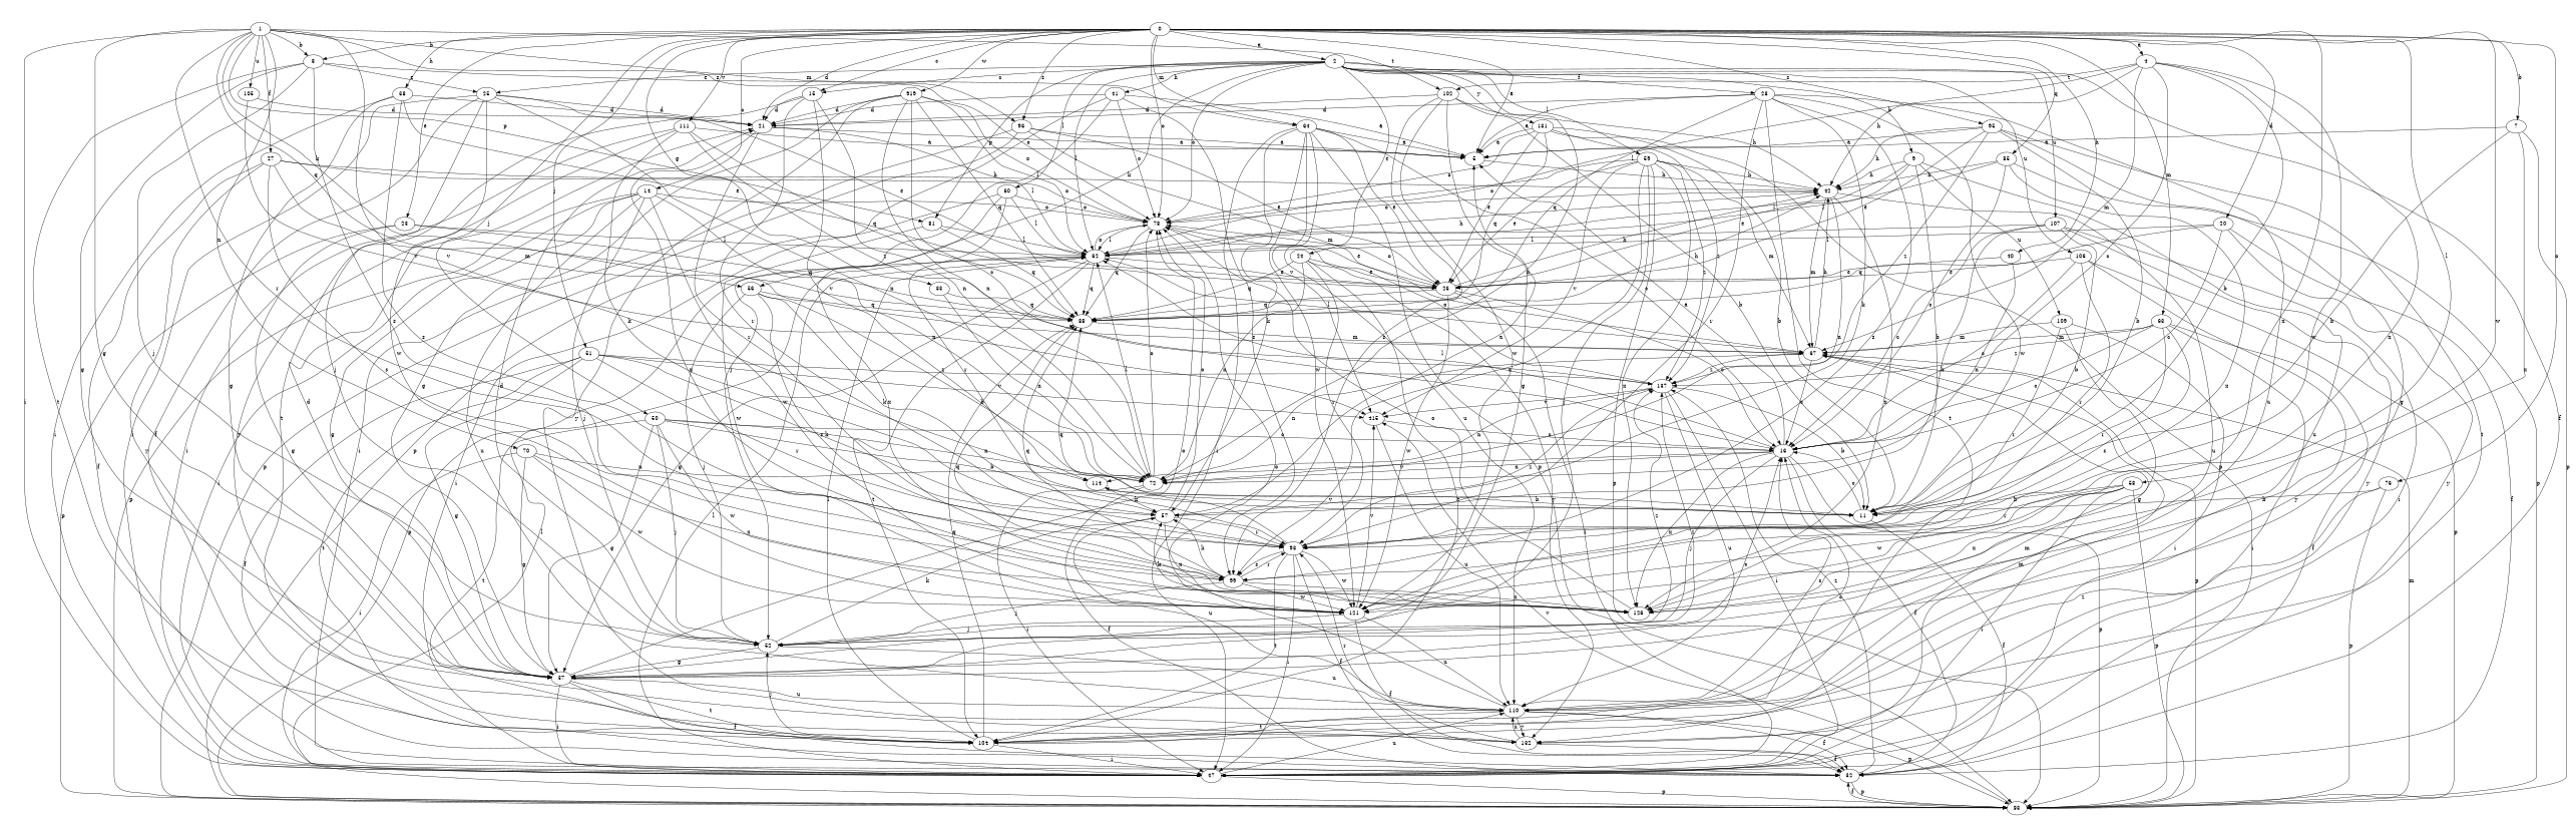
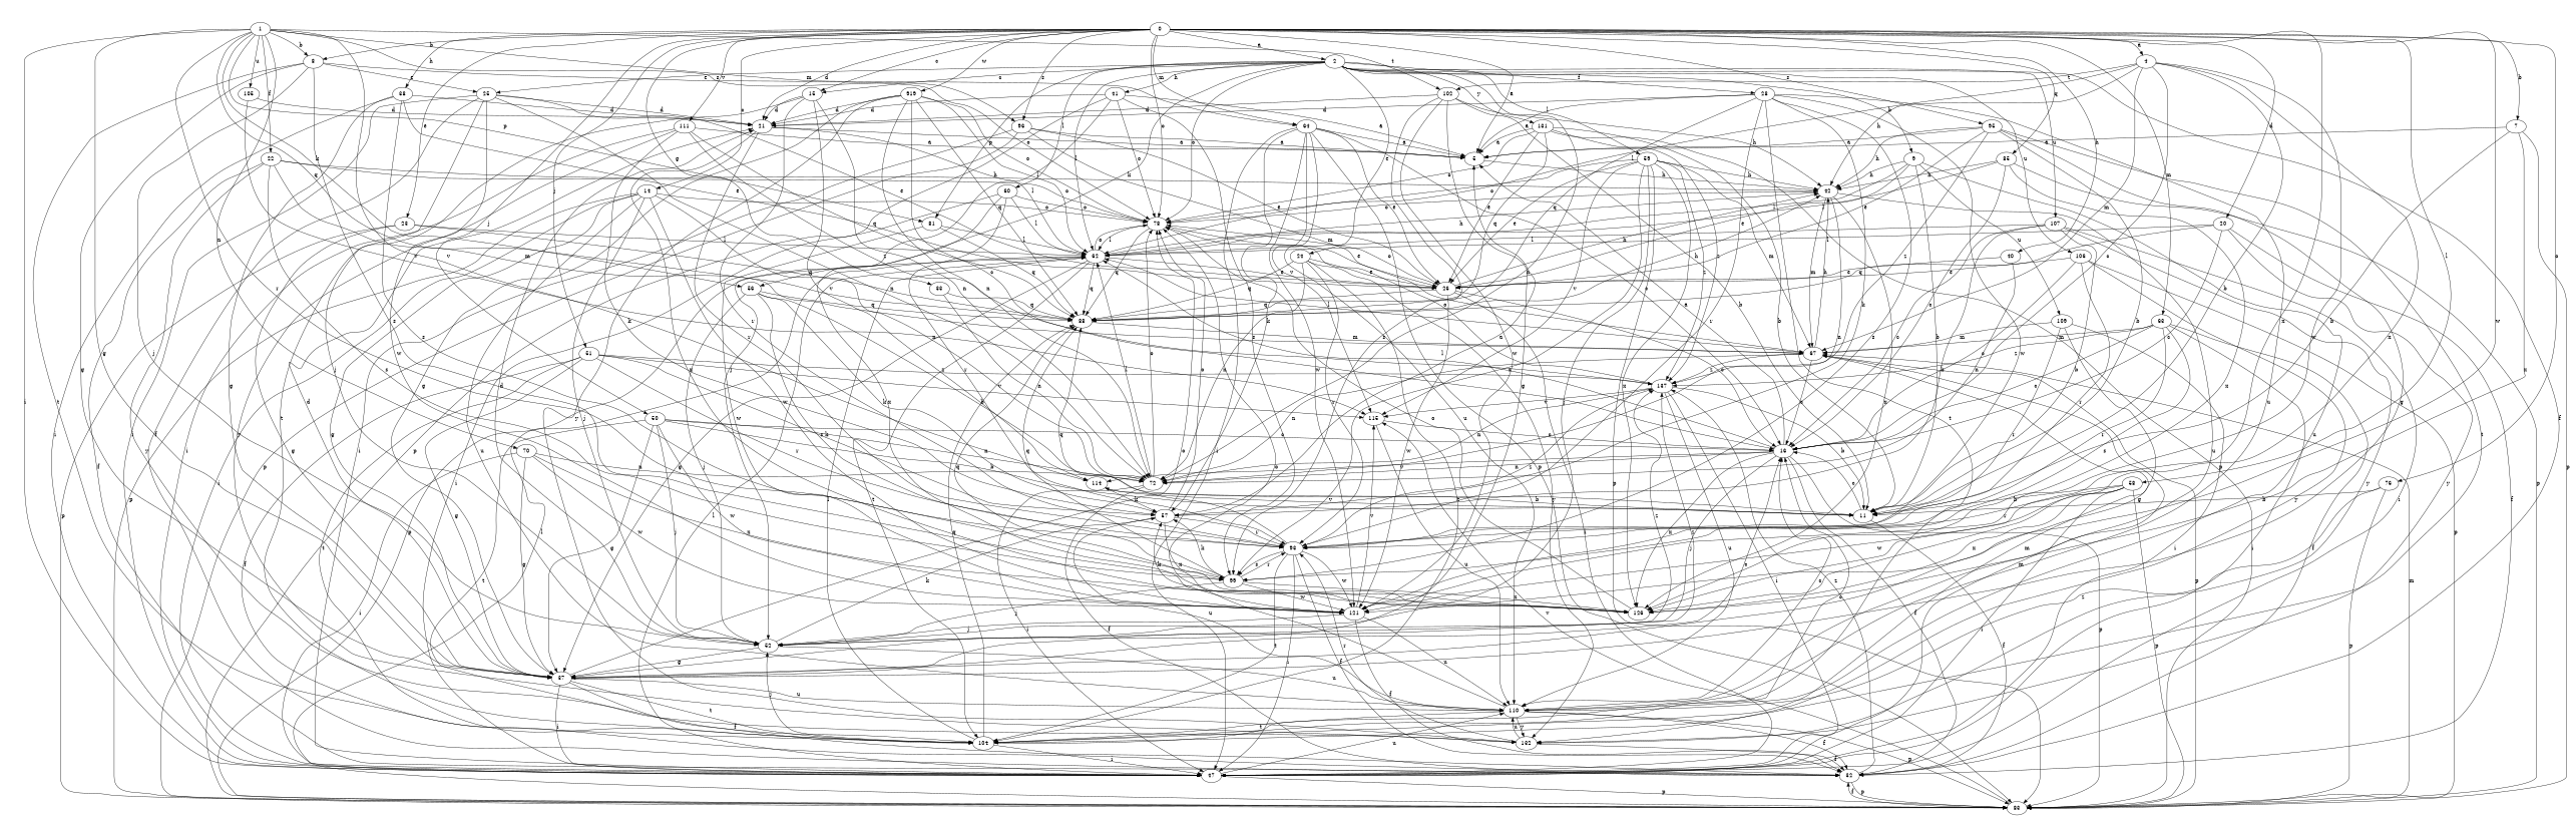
  strict digraph {
    0
    2
    4
    5
    7
    8
    14
    15
    20
    21
    23
    33
    38
    40
    50
    51
    58
    63
    64
    76
    78
    85
    95
    96
    111
    n26 [label=919]
    121
    126
    56
    81
    9
    24
    25
    28
    32
    41
    59
    60
    62
    72
    106
    107
    131
    102
    11
    16
    42
    67
    83
    37
    52
    99
    104
    47
    110
    93
    114
    88
    132
    26
    57
    137
-   115 [label=415]
+   115
    1
-   27
+   27 [label=22]
    70
    105
    109
    0 -> 2 [label=a]
    0 -> 4 [label=a]
    0 -> 5 [label=a]
    0 -> 7 [label=b]
    0 -> 8 [label=b]
    0 -> 14 [label=c]
    0 -> 15 [label=c]
    0 -> 20 [label=d]
    0 -> 21 [label=d]
    0 -> 23 [label=e]
    0 -> 33 [label=g]
    0 -> 38 [label=h]
    0 -> 40 [label=h]
    0 -> 50 [label=j]
    0 -> 51 [label=j]
    0 -> 58 [label=l]
    0 -> 63 [label=m]
    0 -> 64 [label=m]
    0 -> 76 [label=o]
    0 -> 78 [label=o]
    0 -> 85 [label=q]
    0 -> 95 [label=s]
    0 -> 96 [label=s]
    0 -> 111 [label=v]
    0 -> n26 [label=w]
    0 -> 121 [label=w]
    0 -> 126 [label=x]
    2 -> 15 [label=c]
    2 -> 78 [label=o]
    2 -> 56 [label=k]
    2 -> 81 [label=p]
    2 -> 9 [label=b]
    2 -> 24 [label=e]
    2 -> 25 [label=e]
    2 -> 28 [label=f]
    2 -> 32 [label=f]
    2 -> 41 [label=h]
    2 -> 59 [label=l]
    2 -> 60 [label=l]
    2 -> 62 [label=l]
    2 -> 72 [label=n]
    2 -> 106 [label=u]
    2 -> 107 [label=u]
    2 -> 131 [label=y]
    4 -> 121 [label=w]
    4 -> 126 [label=x]
    4 -> 62 [label=l]
    4 -> 102 [label=t]
    4 -> 11 [label=b]
    4 -> 16 [label=c]
    4 -> 42 [label=h]
    4 -> 67 [label=m]
    5 -> 42 [label=h]
    7 -> 5 [label=a]
    7 -> 126 [label=x]
    7 -> 11 [label=b]
    7 -> 83 [label=p]
    8 -> 78 [label=o]
    8 -> 25 [label=e]
    8 -> 37 [label=g]
    8 -> 52 [label=j]
    8 -> 99 [label=s]
    8 -> 104 [label=t]
    14 -> 78 [label=o]
    14 -> 121 [label=w]
    14 -> 72 [label=n]
    14 -> 83 [label=p]
    14 -> 37 [label=g]
    14 -> 52 [label=j]
    14 -> 47 [label=i]
    14 -> 110 [label=u]
    15 -> 21 [label=d]
    15 -> 72 [label=n]
    15 -> 104 [label=t]
    15 -> 93 [label=r]
    15 -> 114 [label=v]
    20 -> 32 [label=f]
    20 -> 62 [label=l]
    20 -> 16 [label=c]
    20 -> 88 [label=q]
    20 -> 132 [label=y]
    21 -> 5 [label=a]
    21 -> 126 [label=x]
    21 -> 62 [label=l]
    21 -> 93 [label=r]
    23 -> 62 [label=l]
    23 -> 83 [label=p]
    23 -> 37 [label=g]
    23 -> 88 [label=q]
    33 -> 72 [label=n]
    33 -> 88 [label=q]
    38 -> 21 [label=d]
    38 -> 37 [label=g]
    38 -> 99 [label=s]
    38 -> 47 [label=i]
    38 -> 26 [label=e]
    40 -> 72 [label=n]
    40 -> 26 [label=e]
    50 -> 121 [label=w]
    50 -> 72 [label=n]
    50 -> 11 [label=b]
    50 -> 16 [label=c]
    50 -> 37 [label=g]
    50 -> 52 [label=j]
    50 -> 104 [label=t]
    51 -> 32 [label=f]
    51 -> 37 [label=g]
    51 -> 104 [label=t]
    51 -> 93 [label=r]
    51 -> 57 [label=k]
    51 -> 137 [label=z]
    51 -> 115 [label=v]
    58 -> 121 [label=w]
    58 -> 126 [label=x]
    58 -> 11 [label=b]
    58 -> 83 [label=p]
    58 -> 47 [label=i]
    58 -> 93 [label=r]
    63 -> 32 [label=f]
    63 -> 16 [label=c]
    63 -> 67 [label=m]
    63 -> 99 [label=s]
    63 -> 47 [label=i]
    63 -> 93 [label=r]
    63 -> 137 [label=z]
    64 -> 5 [label=a]
    64 -> 121 [label=w]
    64 -> 16 [label=c]
    64 -> 83 [label=p]
    64 -> 47 [label=i]
    64 -> 110 [label=u]
    64 -> 26 [label=e]
    64 -> 57 [label=k]
    64 -> 115 [label=v]
    76 -> 11 [label=b]
    76 -> 83 [label=p]
    76 -> 110 [label=z]
    78 -> 62 [label=l]
    78 -> 88 [label=q]
    78 -> 26 [label=e]
    85 -> 126 [label=x]
    85 -> 62 [label=l]
    85 -> 16 [label=c]
    85 -> 42 [label=h]
    85 -> 83 [label=p]
    95 -> 5 [label=a]
    95 -> 11 [label=b]
    95 -> 42 [label=h]
    95 -> 37 [label=g]
    95 -> 104 [label=t]
    95 -> 26 [label=e]
    95 -> 137 [label=z]
    96 -> 5 [label=a]
    96 -> 67 [label=m]
    96 -> 83 [label=p]
    96 -> 47 [label=i]
    96 -> 26 [label=e]
    111 -> 5 [label=a]
    111 -> 47 [label=i]
    111 -> 88 [label=q]
    111 -> 132 [label=y]
    111 -> 57 [label=k]
    111 -> 137 [label=z]
    n26 -> 21 [label=d]
    n26 -> 78 [label=o]
    n26 -> 62 [label=l]
    n26 -> 72 [label=n]
    n26 -> 16 [label=c]
    n26 -> 37 [label=g]
    n26 -> 88 [label=q]
    n26 -> 132 [label=y]
    121 -> 32 [label=f]
    121 -> 52 [label=j]
    121 -> 110 [label=u]
    121 -> 57 [label=k]
    121 -> 115 [label=v]
    126 -> 78 [label=o]
    126 -> 88 [label=q]
    56 -> 11 [label=b]
    56 -> 52 [label=j]
    56 -> 99 [label=s]
    56 -> 88 [label=q]
    56 -> 57 [label=k]
    81 -> 121 [label=w]
    81 -> 62 [label=l]
    81 -> 88 [label=q]
    9 -> 62 [label=l]
    9 -> 11 [label=b]
    9 -> 42 [label=h]
    9 -> 110 [label=u]
    9 -> 26 [label=e]
    9 -> 109 [label=u]
    24 -> 72 [label=n]
    24 -> 104 [label=t]
    24 -> 93 [label=r]
    24 -> 88 [label=q]
    24 -> 132 [label=y]
    24 -> 26 [label=e]
    25 -> 21 [label=d]
    25 -> 121 [label=w]
    25 -> 32 [label=f]
    25 -> 72 [label=n]
    25 -> 52 [label=j]
    25 -> 47 [label=i]
    25 -> 26 [label=e]
    28 -> 5 [label=a]
    28 -> 21 [label=d]
    28 -> 121 [label=w]
    28 -> 99 [label=s]
    28 -> 104 [label=t]
    28 -> 110 [label=u]
    28 -> 93 [label=r]
    28 -> 88 [label=q]
    28 -> 57 [label=k]
    32 -> 83 [label=p]
    32 -> 137 [label=z]
    41 -> 5 [label=a]
    41 -> 21 [label=d]
    41 -> 78 [label=o]
    41 -> 83 [label=p]
    41 -> 52 [label=j]
    41 -> 99 [label=s]
    59 -> 78 [label=o]
    59 -> 126 [label=x]
    59 -> 42 [label=h]
    59 -> 67 [label=m]
    59 -> 83 [label=p]
    59 -> 52 [label=j]
    59 -> 99 [label=s]
    59 -> 26 [label=e]
    59 -> 137 [label=z]
    59 -> 115 [label=v]
    60 -> 78 [label=o]
    60 -> 126 [label=x]
    60 -> 62 [label=l]
    60 -> 47 [label=i]
    60 -> 93 [label=r]
    62 -> 78 [label=o]
    62 -> 42 [label=h]
    62 -> 83 [label=p]
    62 -> 37 [label=g]
    62 -> 104 [label=t]
    62 -> 88 [label=q]
    62 -> 26 [label=e]
    72 -> 78 [label=o]
    72 -> 32 [label=f]
    72 -> 62 [label=l]
    72 -> 47 [label=i]
    106 -> 16 [label=c]
    106 -> 83 [label=p]
    106 -> 93 [label=r]
    106 -> 132 [label=y]
    106 -> 26 [label=e]
    107 -> 62 [label=l]
    107 -> 11 [label=b]
    107 -> 16 [label=c]
    107 -> 47 [label=i]
    107 -> 132 [label=y]
    107 -> 57 [label=k]
    131 -> 5 [label=a]
    131 -> 78 [label=o]
    131 -> 11 [label=b]
    131 -> 83 [label=p]
    131 -> 88 [label=q]
    131 -> 26 [label=e]
    131 -> 137 [label=z]
    102 -> 21 [label=d]
    102 -> 121 [label=w]
    102 -> 11 [label=b]
    102 -> 42 [label=h]
    102 -> 37 [label=g]
    102 -> 99 [label=s]
    11 -> 32 [label=f]
    11 -> 16 [label=c]
    11 -> 114 [label=v]
    16 -> 5 [label=a]
    16 -> 126 [label=x]
    16 -> 32 [label=f]
    16 -> 62 [label=l]
    16 -> 72 [label=n]
    16 -> 83 [label=p]
    16 -> 52 [label=j]
    16 -> 114 [label=v]
    42 -> 78 [label=o]
    42 -> 126 [label=x]
    42 -> 72 [label=n]
    42 -> 67 [label=m]
    42 -> 110 [label=u]
    67 -> 62 [label=l]
    67 -> 72 [label=n]
    67 -> 16 [label=c]
    67 -> 42 [label=h]
    67 -> 83 [label=p]
    67 -> 137 [label=z]
    83 -> 32 [label=f]
    83 -> 62 [label=l]
    83 -> 67 [label=m]
    83 -> 115 [label=v]
    37 -> 21 [label=d]
    37 -> 78 [label=o]
    37 -> 32 [label=f]
    37 -> 16 [label=c]
    37 -> 104 [label=t]
    37 -> 47 [label=i]
    37 -> 110 [label=u]
    37 -> 137 [label=z]
    52 -> 21 [label=d]
    52 -> 37 [label=g]
    52 -> 110 [label=u]
    52 -> 57 [label=k]
    52 -> 137 [label=z]
    99 -> 121 [label=w]
    99 -> 126 [label=x]
    99 -> 52 [label=j]
    99 -> 93 [label=r]
    99 -> 88 [label=q]
    99 -> 57 [label=k]
    104 -> 62 [label=l]
    104 -> 16 [label=c]
    104 -> 67 [label=m]
    104 -> 52 [label=j]
    104 -> 47 [label=i]
    104 -> 88 [label=q]
    47 -> 62 [label=l]
    47 -> 67 [label=m]
    47 -> 83 [label=p]
    47 -> 110 [label=u]
    110 -> 78 [label=o]
    110 -> 32 [label=f]
    110 -> 16 [label=c]
    110 -> 83 [label=p]
    110 -> 104 [label=t]
    110 -> 132 [label=y]
    93 -> 121 [label=w]
    93 -> 32 [label=f]
    93 -> 99 [label=s]
    93 -> 104 [label=t]
    93 -> 47 [label=i]
    93 -> 88 [label=q]
    93 -> 137 [label=z]
    114 -> 11 [label=b]
    114 -> 57 [label=k]
    88 -> 42 [label=h]
    88 -> 67 [label=m]
    132 -> 32 [label=f]
    132 -> 110 [label=u]
    132 -> 93 [label=r]
    26 -> 78 [label=o]
    26 -> 121 [label=w]
    26 -> 16 [label=c]
    26 -> 42 [label=h]
    26 -> 47 [label=i]
    26 -> 88 [label=q]
    57 -> 5 [label=a]
    57 -> 78 [label=o]
    57 -> 126 [label=x]
    57 -> 110 [label=u]
    57 -> 93 [label=r]
    137 -> 78 [label=o]
    137 -> 72 [label=n]
    137 -> 11 [label=b]
    137 -> 47 [label=i]
    137 -> 110 [label=u]
    137 -> 115 [label=v]
    115 -> 16 [label=c]
    115 -> 110 [label=u]
    1 -> 8 [label=b]
    1 -> 64 [label=m]
    1 -> 96 [label=s]
    1 -> 56 [label=k]
    1 -> 81 [label=p]
    1 -> 102 [label=t]
    1 -> 37 [label=g]
    1 -> 47 [label=i]
    1 -> 93 [label=r]
    1 -> 114 [label=v]
    1 -> 88 [label=q]
    1 -> 27 [label=f]
    1 -> 70 [label=n]
    1 -> 105 [label=u]
    27 -> 78 [label=o]
    27 -> 32 [label=f]
    27 -> 42 [label=h]
    27 -> 67 [label=m]
    27 -> 99 [label=s]
    27 -> 132 [label=y]
    70 -> 121 [label=w]
    70 -> 126 [label=x]
    70 -> 72 [label=n]
    70 -> 37 [label=g]
    70 -> 47 [label=i]
    105 -> 21 [label=d]
    105 -> 115 [label=v]
    109 -> 67 [label=m]
    109 -> 37 [label=g]
    109 -> 47 [label=i]
    109 -> 93 [label=r]
  }
